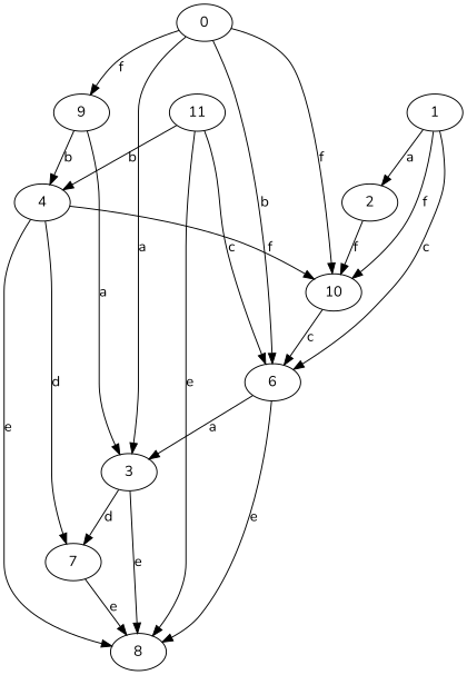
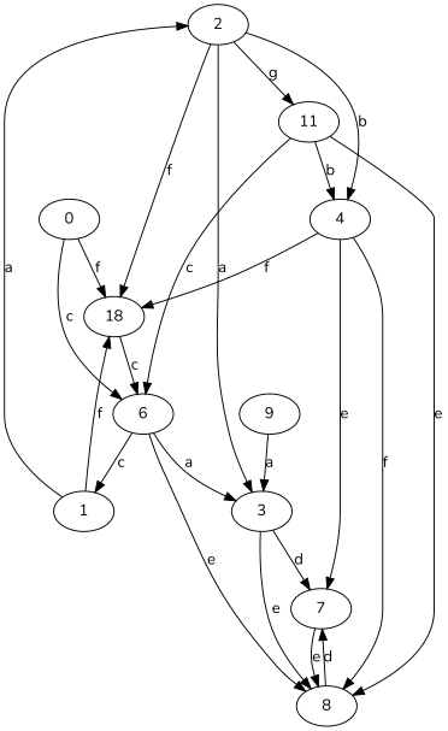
  strict digraph {
    fontname=Nunito
    node [fontname=Nunito]
    edge [fontname=Nunito]
    2
    3
-   10
+   10 [label=18]
    11
    7
    8
    6
    4
    9
    0
    1
-   0 -> 3 [label=a]
+   2 -> 3 [label=a]
    2 -> 10 [label=f]
+   2 -> 11 [label=g]
    3 -> 7 [label=d]
    3 -> 8 [label=e]
    10 -> 6 [label=c]
    11 -> 8 [label=e]
    11 -> 6 [label=c]
    11 -> 4 [label=b]
    7 -> 8 [label=e]
+   8 -> 7 [label=d]
    6 -> 3 [label=a]
    6 -> 8 [label=e]
    4 -> 10 [label=f]
-   4 -> 7 [label=d]
-   4 -> 8 [label=e]
+   4 -> 7 [label=e]
+   4 -> 8 [label=f]
    9 -> 3 [label=a]
-   9 -> 4 [label=b]
+   2 -> 4 [label=b]
    0 -> 10 [label=f]
-   0 -> 6 [label=b]
-   0 -> 9 [label=f]
+   0 -> 6 [label=c]
    1 -> 2 [label=a]
    1 -> 10 [label=f]
-   1 -> 6 [label=c]
+   6 -> 1 [label=c]
  }
